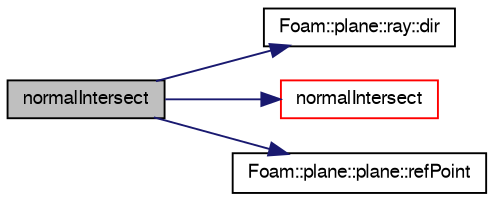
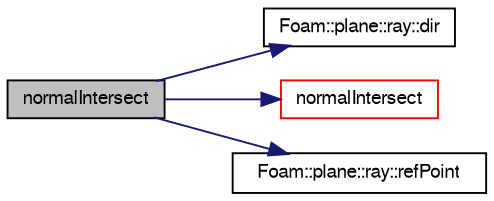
  digraph {
    rankdir=LR
    node [color=black fontname=FreeSans fontsize=10 shape=record]
    edge [color=midnightblue fontname=FreeSans fontsize=10 labelfontname=FreeSans labelfontsize=10 style=solid]
    n1 [fillcolor=grey75 fontcolor=black height=0.2 label=normalIntersect style=filled width=0.4]
    n2 [height=0.2 label="Foam::plane::ray::dir" width=0.4]
    n3 [color=red height=0.2 label=normalIntersect width=0.4]
-   n4 [height=0.2 label="Foam::plane::plane::refPoint" width=0.4]
+   n4 [height=0.2 label="Foam::plane::ray::refPoint" width=0.4]
    n1 -> n2
    n1 -> n3
    n1 -> n4
  }
